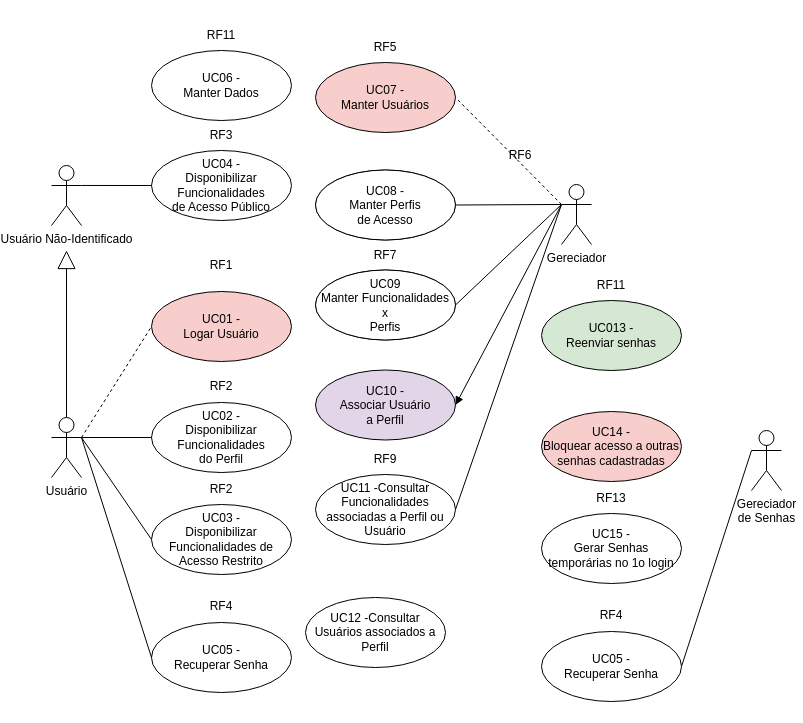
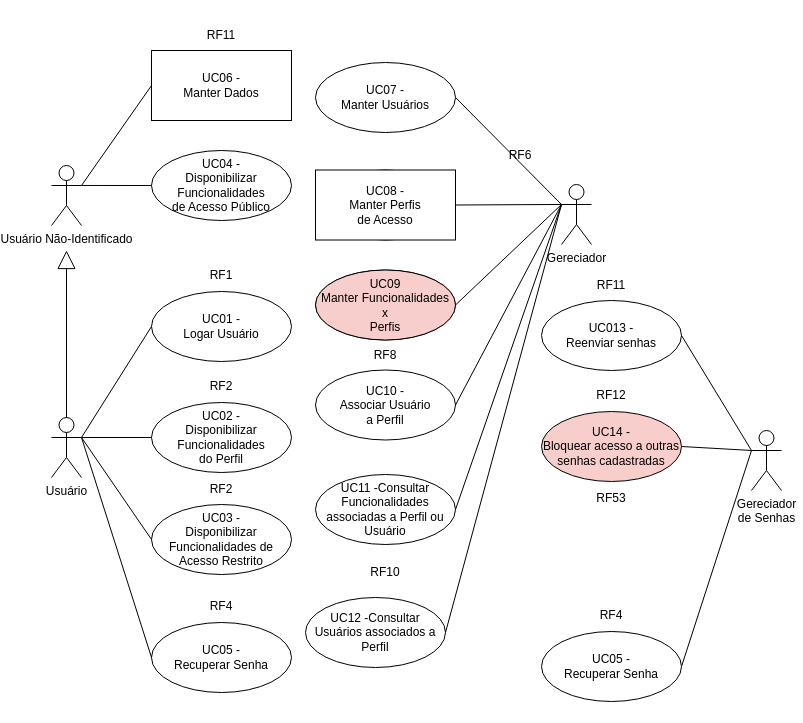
  <mxCell id="0" />
  <mxCell id="1" parent="0" />
  <mxCell id="2" value="Usuário" style="shape=umlActor;verticalLabelPosition=bottom;verticalAlign=top;html=1;outlineConnect=0;" vertex="1" parent="1"><mxGeometry x="20" y="417" width="30" height="60" as="geometry" /></mxCell>
- <mxCell id="3" value="UC01 -&lt;br&gt;Logar Usuário" style="ellipse;whiteSpace=wrap;html=1;fillColor=#f8cecc;" vertex="1" parent="1"><mxGeometry x="120" y="291" width="140" height="70" as="geometry" /></mxCell>
- <mxCell id="4" value="RF1" style="text;html=1;strokeColor=none;fillColor=none;align=center;verticalAlign=middle;whiteSpace=wrap;rounded=0;" vertex="1" parent="1"><mxGeometry x="160" y="250" width="60" height="30" as="geometry" /></mxCell>
- <mxCell id="5" value="" style="endArrow=none;html=1;rounded=0;exitX=1;exitY=0.333;exitDx=0;exitDy=0;exitPerimeter=0;entryX=0;entryY=0.5;entryDx=0;entryDy=0;dashed=1;" edge="1" parent="1" source="2" target="3"><mxGeometry width="50" height="50" relative="1" as="geometry"><mxPoint x="230" y="461" as="sourcePoint" /><mxPoint x="280" y="411" as="targetPoint" /></mxGeometry></mxCell>
+ <mxCell id="3" value="UC01 -&lt;br&gt;Logar Usuário" style="ellipse;whiteSpace=wrap;html=1;" vertex="1" parent="1"><mxGeometry x="120" y="291" width="140" height="70" as="geometry" /></mxCell>
+ <mxCell id="4" value="RF1" style="text;html=1;strokeColor=none;fillColor=none;align=center;verticalAlign=middle;whiteSpace=wrap;rounded=0;" vertex="1" parent="1"><mxGeometry x="160" y="260" width="60" height="30" as="geometry" /></mxCell>
+ <mxCell id="5" value="" style="endArrow=none;html=1;rounded=0;exitX=1;exitY=0.333;exitDx=0;exitDy=0;exitPerimeter=0;entryX=0;entryY=0.5;entryDx=0;entryDy=0;" edge="1" parent="1" source="2" target="3"><mxGeometry width="50" height="50" relative="1" as="geometry"><mxPoint x="230" y="461" as="sourcePoint" /><mxPoint x="280" y="411" as="targetPoint" /></mxGeometry></mxCell>
  <mxCell id="6" value="UC05 - &lt;br&gt;Recuperar Senha" style="ellipse;whiteSpace=wrap;html=1;" vertex="1" parent="1"><mxGeometry x="120" y="622" width="140" height="70" as="geometry" /></mxCell>
  <mxCell id="7" value="RF4" style="text;html=1;strokeColor=none;fillColor=none;align=center;verticalAlign=middle;whiteSpace=wrap;rounded=0;" vertex="1" parent="1"><mxGeometry x="160" y="591" width="60" height="30" as="geometry" /></mxCell>
  <mxCell id="8" value="" style="endArrow=none;html=1;rounded=0;exitX=1;exitY=0.333;exitDx=0;exitDy=0;exitPerimeter=0;entryX=0;entryY=0.5;entryDx=0;entryDy=0;" edge="1" parent="1" target="6"><mxGeometry width="50" height="50" relative="1" as="geometry"><mxPoint x="50" y="437" as="sourcePoint" /><mxPoint x="280" y="522" as="targetPoint" /></mxGeometry></mxCell>
- <mxCell id="9" value="UC06 - &lt;br&gt;Manter Dados" style="ellipse;whiteSpace=wrap;html=1;" vertex="1" parent="1"><mxGeometry x="120" y="50" width="140" height="70" as="geometry" /></mxCell>
+ <mxCell id="9" value="UC06 - &lt;br&gt;Manter Dados" style="whiteSpace=wrap;html=1;rounded=0;" vertex="1" parent="1"><mxGeometry x="120" y="50" width="140" height="70" as="geometry" /></mxCell>
  <mxCell id="10" value="RF11" style="text;html=1;strokeColor=none;fillColor=none;align=center;verticalAlign=middle;whiteSpace=wrap;rounded=0;" vertex="1" parent="1"><mxGeometry x="160" y="20" width="60" height="30" as="geometry" /></mxCell>
- <mxCell id="12" value="RF3" style="text;html=1;strokeColor=none;fillColor=none;align=center;verticalAlign=middle;whiteSpace=wrap;rounded=0;" vertex="1" parent="1"><mxGeometry x="160" y="120" width="60" height="30" as="geometry" /></mxCell>
+ <mxCell id="11" value="" style="endArrow=none;html=1;rounded=0;exitX=1;exitY=0.333;exitDx=0;exitDy=0;exitPerimeter=0;entryX=0;entryY=0.5;entryDx=0;entryDy=0;" edge="1" parent="1" target="9" source="15"><mxGeometry width="50" height="50" relative="1" as="geometry"><mxPoint x="50" y="437" as="sourcePoint" /><mxPoint x="280" y="632" as="targetPoint" /></mxGeometry></mxCell>
  <mxCell id="13" value="UC04 -&lt;br&gt;Disponibilizar Funcionalidades&lt;br&gt; de Acesso Público" style="ellipse;whiteSpace=wrap;html=1;" vertex="1" parent="1"><mxGeometry x="120" y="150" width="140" height="70" as="geometry" /></mxCell>
  <mxCell id="14" value="" style="endArrow=none;html=1;rounded=0;exitX=1;exitY=0.333;exitDx=0;exitDy=0;exitPerimeter=0;entryX=0;entryY=0.5;entryDx=0;entryDy=0;" edge="1" source="15" target="13" parent="1"><mxGeometry width="50" height="50" relative="1" as="geometry"><mxPoint x="50" y="240" as="sourcePoint" /><mxPoint x="280" y="270" as="targetPoint" /></mxGeometry></mxCell>
  <mxCell id="15" value="Usuário Não-Identificado" style="shape=umlActor;verticalLabelPosition=bottom;verticalAlign=top;html=1;outlineConnect=0;" vertex="1" parent="1"><mxGeometry x="20" y="165" width="30" height="60" as="geometry" /></mxCell>
  <mxCell id="16" value="" style="endArrow=block;endSize=16;endFill=0;html=1;rounded=0;exitX=0.5;exitY=0;exitDx=0;exitDy=0;exitPerimeter=0;" edge="1" parent="1" source="2"><mxGeometry width="160" relative="1" as="geometry"><mxPoint x="190" y="310" as="sourcePoint" /><mxPoint x="35" y="250" as="targetPoint" /></mxGeometry></mxCell>
  <mxCell id="17" value="UC02 -&lt;br&gt;Disponibilizar Funcionalidades&lt;br&gt;do Perfil" style="ellipse;whiteSpace=wrap;html=1;" vertex="1" parent="1"><mxGeometry x="120" y="402" width="140" height="70" as="geometry" /></mxCell>
  <mxCell id="18" value="RF2" style="text;html=1;strokeColor=none;fillColor=none;align=center;verticalAlign=middle;whiteSpace=wrap;rounded=0;" vertex="1" parent="1"><mxGeometry x="160" y="371" width="60" height="30" as="geometry" /></mxCell>
  <mxCell id="19" value="RF2" style="text;html=1;strokeColor=none;fillColor=none;align=center;verticalAlign=middle;whiteSpace=wrap;rounded=0;" vertex="1" parent="1"><mxGeometry x="160" y="474" width="60" height="30" as="geometry" /></mxCell>
  <mxCell id="20" value="UC03 -&lt;br&gt;Disponibilizar Funcionalidades de Acesso Restrito" style="ellipse;whiteSpace=wrap;html=1;" vertex="1" parent="1"><mxGeometry x="120" y="504" width="140" height="70" as="geometry" /></mxCell>
  <mxCell id="21" value="" style="endArrow=none;html=1;rounded=0;exitX=1;exitY=0.333;exitDx=0;exitDy=0;exitPerimeter=0;entryX=0;entryY=0.5;entryDx=0;entryDy=0;" edge="1" parent="1" target="17"><mxGeometry width="50" height="50" relative="1" as="geometry"><mxPoint x="50" y="437" as="sourcePoint" /><mxPoint x="130" y="491" as="targetPoint" /></mxGeometry></mxCell>
  <mxCell id="22" value="" style="endArrow=none;html=1;rounded=0;entryX=0;entryY=0.5;entryDx=0;entryDy=0;exitX=1;exitY=0.333;exitDx=0;exitDy=0;exitPerimeter=0;" edge="1" parent="1" target="20"><mxGeometry width="50" height="50" relative="1" as="geometry"><mxPoint x="50" y="437" as="sourcePoint" /><mxPoint x="130" y="561" as="targetPoint" /></mxGeometry></mxCell>
  <mxCell id="23" value="Gereciador" style="shape=umlActor;verticalLabelPosition=bottom;verticalAlign=top;html=1;outlineConnect=0;" vertex="1" parent="1"><mxGeometry x="530" y="184" width="30" height="60" as="geometry" /></mxCell>
- <mxCell id="24" value="" style="endArrow=none;html=1;rounded=0;exitX=0;exitY=0.333;exitDx=0;exitDy=0;exitPerimeter=0;entryX=1;entryY=0.5;entryDx=0;entryDy=0;dashed=1;" edge="1" source="23" target="34" parent="1"><mxGeometry width="50" height="50" relative="1" as="geometry"><mxPoint x="440" y="211" as="sourcePoint" /><mxPoint x="424" y="107.5" as="targetPoint" /></mxGeometry></mxCell>
- <mxCell id="25" value="UC10 -&lt;br&gt;Associar Usuário &lt;br&gt;a Perfil" style="ellipse;whiteSpace=wrap;html=1;fillColor=#e1d5e7;" vertex="1" parent="1"><mxGeometry x="284" y="369.5" width="140" height="70" as="geometry" /></mxCell>
- <mxCell id="27" value="" style="endArrow=block;html=1;rounded=0;entryX=1;entryY=0.5;entryDx=0;entryDy=0;exitX=0;exitY=0.333;exitDx=0;exitDy=0;exitPerimeter=0;" edge="1" target="25" parent="1" source="23"><mxGeometry width="50" height="50" relative="1" as="geometry"><mxPoint x="530" y="180" as="sourcePoint" /><mxPoint x="440" y="385" as="targetPoint" /></mxGeometry></mxCell>
+ <mxCell id="24" value="" style="endArrow=none;html=1;rounded=0;exitX=0;exitY=0.333;exitDx=0;exitDy=0;exitPerimeter=0;entryX=1;entryY=0.5;entryDx=0;entryDy=0;" edge="1" source="23" target="34" parent="1"><mxGeometry width="50" height="50" relative="1" as="geometry"><mxPoint x="440" y="211" as="sourcePoint" /><mxPoint x="424" y="107.5" as="targetPoint" /></mxGeometry></mxCell>
+ <mxCell id="25" value="UC10 -&lt;br&gt;Associar Usuário &lt;br&gt;a Perfil" style="ellipse;whiteSpace=wrap;html=1;" vertex="1" parent="1"><mxGeometry x="284" y="369.5" width="140" height="70" as="geometry" /></mxCell>
+ <mxCell id="26" value="RF8" style="text;html=1;strokeColor=none;fillColor=none;align=center;verticalAlign=middle;whiteSpace=wrap;rounded=0;" vertex="1" parent="1"><mxGeometry x="324" y="339.5" width="60" height="30" as="geometry" /></mxCell>
+ <mxCell id="27" value="" style="endArrow=none;html=1;rounded=0;entryX=1;entryY=0.5;entryDx=0;entryDy=0;exitX=0;exitY=0.333;exitDx=0;exitDy=0;exitPerimeter=0;" edge="1" target="25" parent="1" source="23"><mxGeometry width="50" height="50" relative="1" as="geometry"><mxPoint x="530" y="180" as="sourcePoint" /><mxPoint x="440" y="385" as="targetPoint" /></mxGeometry></mxCell>
  <mxCell id="28" value="UC02 -&lt;br&gt;Disponibilizar Funcionalidades&lt;br&gt;do Perfil" style="ellipse;whiteSpace=wrap;html=1;" vertex="1" parent="1"><mxGeometry x="284" y="169.5" width="140" height="70" as="geometry" /></mxCell>
  <mxCell id="29" value="RF6" style="text;html=1;strokeColor=none;fillColor=none;align=center;verticalAlign=middle;whiteSpace=wrap;rounded=0;" vertex="1" parent="1"><mxGeometry x="459" y="139.5" width="60" height="30" as="geometry" /></mxCell>
- <mxCell id="30" value="RF7" style="text;html=1;strokeColor=none;fillColor=none;align=center;verticalAlign=middle;whiteSpace=wrap;rounded=0;" vertex="1" parent="1"><mxGeometry x="324" y="239.5" width="60" height="30" as="geometry" /></mxCell>
  <mxCell id="31" value="UC03 -&lt;br&gt;Disponibilizar Funcionalidades de Acesso Restrito" style="ellipse;whiteSpace=wrap;html=1;" vertex="1" parent="1"><mxGeometry x="284" y="269.5" width="140" height="70" as="geometry" /></mxCell>
  <mxCell id="32" value="" style="endArrow=none;html=1;rounded=0;exitX=0;exitY=0.333;exitDx=0;exitDy=0;exitPerimeter=0;entryX=1;entryY=0.5;entryDx=0;entryDy=0;" edge="1" target="28" parent="1" source="23"><mxGeometry width="50" height="50" relative="1" as="geometry"><mxPoint x="260" y="187" as="sourcePoint" /><mxPoint x="340" y="241" as="targetPoint" /></mxGeometry></mxCell>
  <mxCell id="33" value="" style="endArrow=none;html=1;rounded=0;entryX=1;entryY=0.5;entryDx=0;entryDy=0;exitX=0;exitY=0.333;exitDx=0;exitDy=0;exitPerimeter=0;" edge="1" target="31" parent="1" source="23"><mxGeometry width="50" height="50" relative="1" as="geometry"><mxPoint x="260" y="187" as="sourcePoint" /><mxPoint x="340" y="311" as="targetPoint" /></mxGeometry></mxCell>
- <mxCell id="34" value="UC07 - &lt;br&gt;Manter Usuários" style="ellipse;whiteSpace=wrap;html=1;fillColor=#f8cecc;" vertex="1" parent="1"><mxGeometry x="284" y="62" width="140" height="70" as="geometry" /></mxCell>
- <mxCell id="35" value="UC08 -&lt;br&gt;Manter Perfis &lt;br&gt;de Acesso" style="ellipse;whiteSpace=wrap;html=1;" vertex="1" parent="1"><mxGeometry x="284" y="169.5" width="140" height="70" as="geometry" /></mxCell>
- <mxCell id="36" value="UC09 &lt;br&gt;Manter Funcionalidades &lt;br&gt;x &lt;br&gt;Perfis" style="ellipse;whiteSpace=wrap;html=1;" vertex="1" parent="1"><mxGeometry x="284" y="269.5" width="140" height="70" as="geometry" /></mxCell>
- <mxCell id="37" value="RF5" style="text;html=1;strokeColor=none;fillColor=none;align=center;verticalAlign=middle;whiteSpace=wrap;rounded=0;" vertex="1" parent="1"><mxGeometry x="324" y="32" width="60" height="30" as="geometry" /></mxCell>
+ <mxCell id="34" value="UC07 - &lt;br&gt;Manter Usuários" style="ellipse;whiteSpace=wrap;html=1;" vertex="1" parent="1"><mxGeometry x="284" y="62" width="140" height="70" as="geometry" /></mxCell>
+ <mxCell id="35" value="UC08 -&lt;br&gt;Manter Perfis &lt;br&gt;de Acesso" style="whiteSpace=wrap;html=1;rounded=0;" vertex="1" parent="1"><mxGeometry x="284" y="169.5" width="140" height="70" as="geometry" /></mxCell>
+ <mxCell id="36" value="UC09 &lt;br&gt;Manter Funcionalidades &lt;br&gt;x &lt;br&gt;Perfis" style="ellipse;whiteSpace=wrap;html=1;fillColor=#f8cecc;" vertex="1" parent="1"><mxGeometry x="284" y="269.5" width="140" height="70" as="geometry" /></mxCell>
  <mxCell id="38" value="UC11 -Consultar Funcionalidades associadas a Perfil ou Usuário" style="ellipse;whiteSpace=wrap;html=1;" vertex="1" parent="1"><mxGeometry x="284" y="474" width="140" height="70" as="geometry" /></mxCell>
  <mxCell id="39" value="" style="endArrow=none;html=1;rounded=0;entryX=1;entryY=0.5;entryDx=0;entryDy=0;exitX=0;exitY=0.333;exitDx=0;exitDy=0;exitPerimeter=0;" edge="1" target="38" parent="1" source="23"><mxGeometry width="50" height="50" relative="1" as="geometry"><mxPoint x="530" y="207" as="sourcePoint" /><mxPoint x="440" y="489.5" as="targetPoint" /></mxGeometry></mxCell>
- <mxCell id="40" value="RF9" style="text;html=1;strokeColor=none;fillColor=none;align=center;verticalAlign=middle;whiteSpace=wrap;rounded=0;" vertex="1" parent="1"><mxGeometry x="324" y="444" width="60" height="30" as="geometry" /></mxCell>
  <mxCell id="41" value="UC12 -Consultar Usuários associados a Perfil" style="ellipse;whiteSpace=wrap;html=1;" vertex="1" parent="1"><mxGeometry x="274" y="597" width="140" height="70" as="geometry" /></mxCell>
+ <mxCell id="42" value="RF10" style="text;html=1;strokeColor=none;fillColor=none;align=center;verticalAlign=middle;whiteSpace=wrap;rounded=0;" vertex="1" parent="1"><mxGeometry x="324" y="557" width="60" height="30" as="geometry" /></mxCell>
+ <mxCell id="43" value="" style="endArrow=none;html=1;rounded=0;entryX=1;entryY=0.5;entryDx=0;entryDy=0;exitX=0;exitY=0.333;exitDx=0;exitDy=0;exitPerimeter=0;" edge="1" parent="1" source="23" target="41"><mxGeometry width="50" height="50" relative="1" as="geometry"><mxPoint x="530" y="207" as="sourcePoint" /><mxPoint x="440" y="599" as="targetPoint" /></mxGeometry></mxCell>
  <mxCell id="44" style="edgeStyle=orthogonalEdgeStyle;rounded=0;orthogonalLoop=1;jettySize=auto;html=1;exitX=0.5;exitY=1;exitDx=0;exitDy=0;" edge="1" parent="1" source="34" target="34"><mxGeometry relative="1" as="geometry" /></mxCell>
  <mxCell id="45" value="&lt;div&gt;Gereciador &lt;br&gt;&lt;/div&gt;&lt;div&gt;de Senhas&lt;/div&gt;" style="shape=umlActor;verticalLabelPosition=bottom;verticalAlign=top;html=1;outlineConnect=0;" vertex="1" parent="1"><mxGeometry x="720" y="430" width="30" height="60" as="geometry" /></mxCell>
- <mxCell id="46" value="UC013 -&lt;br&gt;Reenviar senhas" style="ellipse;whiteSpace=wrap;html=1;fillColor=#d5e8d4;" vertex="1" parent="1"><mxGeometry x="510" y="300" width="140" height="70" as="geometry" /></mxCell>
+ <mxCell id="46" value="UC013 -&lt;br&gt;Reenviar senhas" style="ellipse;whiteSpace=wrap;html=1;" vertex="1" parent="1"><mxGeometry x="510" y="300" width="140" height="70" as="geometry" /></mxCell>
+ <mxCell id="47" value="" style="endArrow=none;html=1;rounded=0;exitX=0;exitY=0.333;exitDx=0;exitDy=0;exitPerimeter=0;entryX=1;entryY=0.5;entryDx=0;entryDy=0;" edge="1" source="45" target="46" parent="1"><mxGeometry width="50" height="50" relative="1" as="geometry"><mxPoint x="680" y="500" as="sourcePoint" /><mxPoint x="730" y="450" as="targetPoint" /></mxGeometry></mxCell>
  <mxCell id="48" value="" style="endArrow=none;html=1;rounded=0;exitX=0;exitY=0.333;exitDx=0;exitDy=0;entryX=1;entryY=0.5;entryDx=0;entryDy=0;exitPerimeter=0;" edge="1" target="51" parent="1" source="45"><mxGeometry width="50" height="50" relative="1" as="geometry"><mxPoint x="500" y="476" as="sourcePoint" /><mxPoint x="710" y="696" as="targetPoint" /></mxGeometry></mxCell>
+ <mxCell id="49" value="RF12" style="text;html=1;strokeColor=none;fillColor=none;align=center;verticalAlign=middle;whiteSpace=wrap;rounded=0;" vertex="1" parent="1"><mxGeometry x="550" y="380" width="60" height="30" as="geometry" /></mxCell>
+ <mxCell id="50" value="" style="endArrow=none;html=1;rounded=0;exitX=0;exitY=0.333;exitDx=0;exitDy=0;exitPerimeter=0;entryX=1;entryY=0.5;entryDx=0;entryDy=0;" edge="1" target="55" parent="1" source="45"><mxGeometry width="50" height="50" relative="1" as="geometry"><mxPoint x="500" y="476" as="sourcePoint" /><mxPoint x="710" y="476" as="targetPoint" /></mxGeometry></mxCell>
  <mxCell id="51" value="UC05 - &lt;br&gt;Recuperar Senha" style="ellipse;whiteSpace=wrap;html=1;" vertex="1" parent="1"><mxGeometry x="510" y="631" width="140" height="70" as="geometry" /></mxCell>
  <mxCell id="52" value="RF4" style="text;html=1;strokeColor=none;fillColor=none;align=center;verticalAlign=middle;whiteSpace=wrap;rounded=0;" vertex="1" parent="1"><mxGeometry x="550" y="600" width="60" height="30" as="geometry" /></mxCell>
- <mxCell id="53" value="RF13" style="text;html=1;strokeColor=none;fillColor=none;align=center;verticalAlign=middle;whiteSpace=wrap;rounded=0;" vertex="1" parent="1"><mxGeometry x="550" y="483" width="60" height="30" as="geometry" /></mxCell>
- <mxCell id="54" value="UC15 -&lt;br&gt;Gerar Senhas temporárias no 1o login" style="ellipse;whiteSpace=wrap;html=1;" vertex="1" parent="1"><mxGeometry x="510" y="513" width="140" height="70" as="geometry" /></mxCell>
+ <mxCell id="53" value="RF53" style="text;html=1;strokeColor=none;fillColor=none;align=center;verticalAlign=middle;whiteSpace=wrap;rounded=0;" vertex="1" parent="1"><mxGeometry x="550" y="483" width="60" height="30" as="geometry" /></mxCell>
  <mxCell id="55" value="UC14 -&lt;br&gt;Bloquear acesso a outras senhas cadastradas" style="ellipse;whiteSpace=wrap;html=1;fillColor=#f8cecc;" vertex="1" parent="1"><mxGeometry x="510" y="411" width="140" height="70" as="geometry" /></mxCell>
  <mxCell id="56" value="RF11" style="text;html=1;strokeColor=none;fillColor=none;align=center;verticalAlign=middle;whiteSpace=wrap;rounded=0;" vertex="1" parent="1"><mxGeometry x="550" y="269.5" width="60" height="30" as="geometry" /></mxCell>
